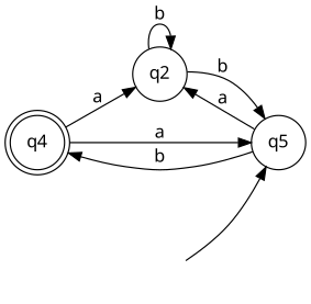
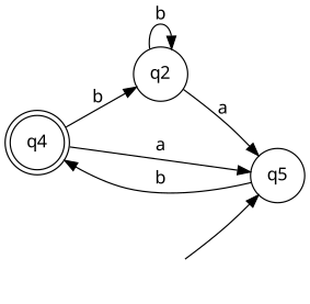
  digraph {
    fontname="Noto Sans"
    rankdir=LR
    node [fontname="Noto Sans" shape=circle]
    edge [fontname="Noto Sans"]
    n1 [label=q4 shape=doublecircle]
    q2
    n3 [label=q5]
    _nil [style=invis shape=""]
-   n1 -> q2 [label=a]
+   n1 -> q2 [label=b]
    n1 -> n3 [label=a]
    q2 -> q2 [label=b]
-   q2 -> n3 [label=b]
+   q2 -> n3 [label=a]
    n3 -> n1 [label=b]
-   n3 -> q2 [label=a]
    _nil -> n3
  }
